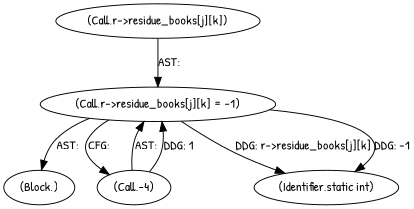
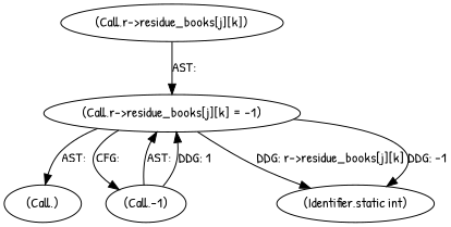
  digraph {
    fontname="Patrick Hand"
    node [fontname="Patrick Hand"]
    edge [fontname="Patrick Hand"]
    n1 [label="(Call,r->residue_books[j][k] = -1)"]
-   n2 [label="(Call,-4)"]
-   n3 [label="(Block,)"]
+   n2 [label="(Call,-1)"]
+   n3 [label="(Call,)"]
    n4 [label="(Identifier,static int)"]
    n5 [label="(Call,r->residue_books[j][k])"]
    n1 -> n2 [label="CFG: "]
    n1 -> n3 [label="AST: "]
    n1 -> n4 [label="DDG: r->residue_books[j][k]"]
    n1 -> n4 [label="DDG: -1"]
    n2 -> n1 [label="AST: "]
    n2 -> n1 [label="DDG: 1"]
    n5 -> n1 [label="AST: "]
  }
